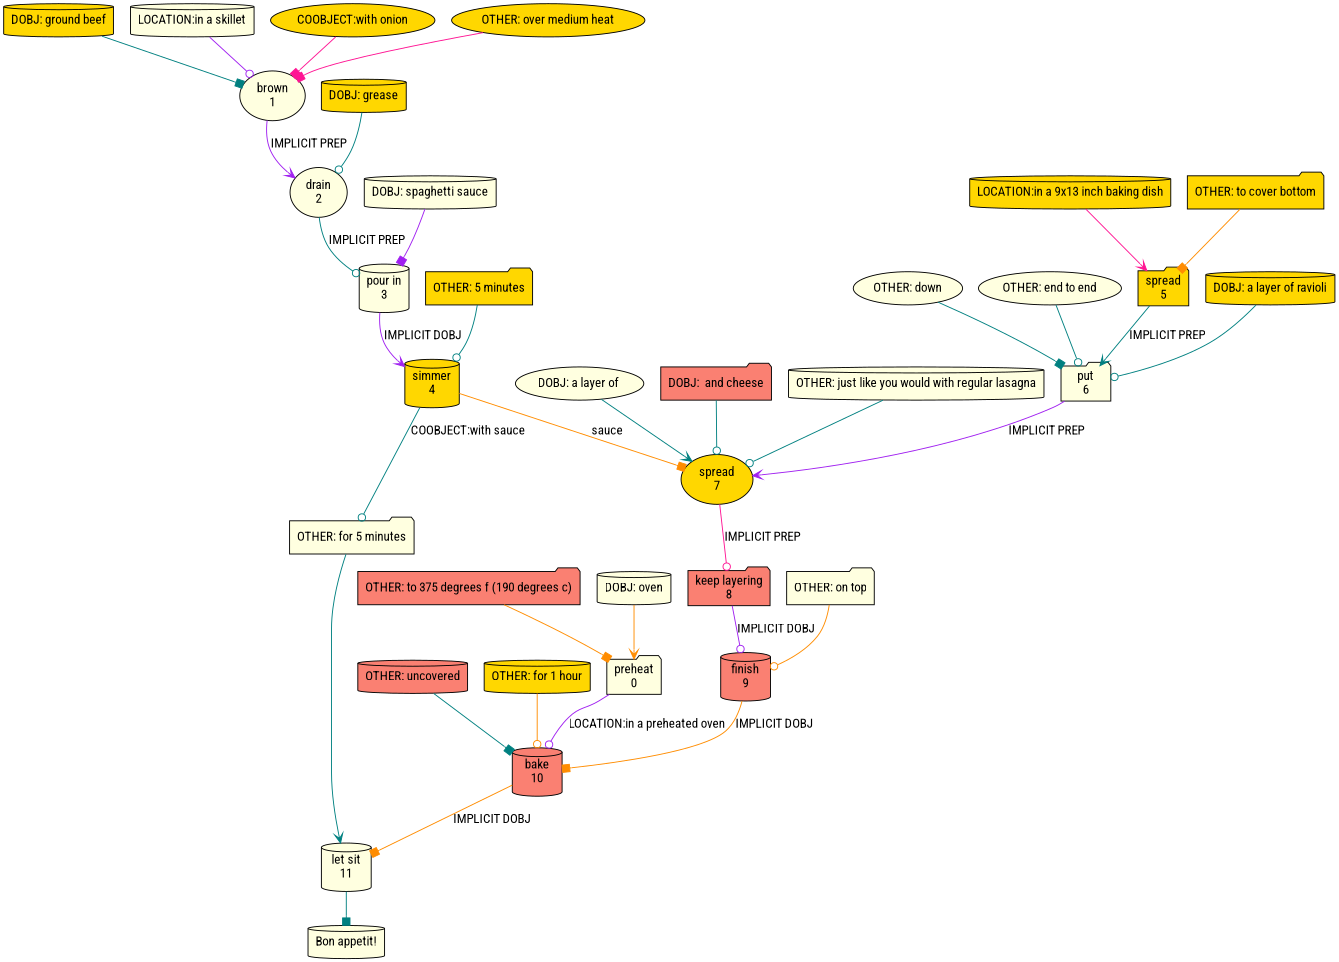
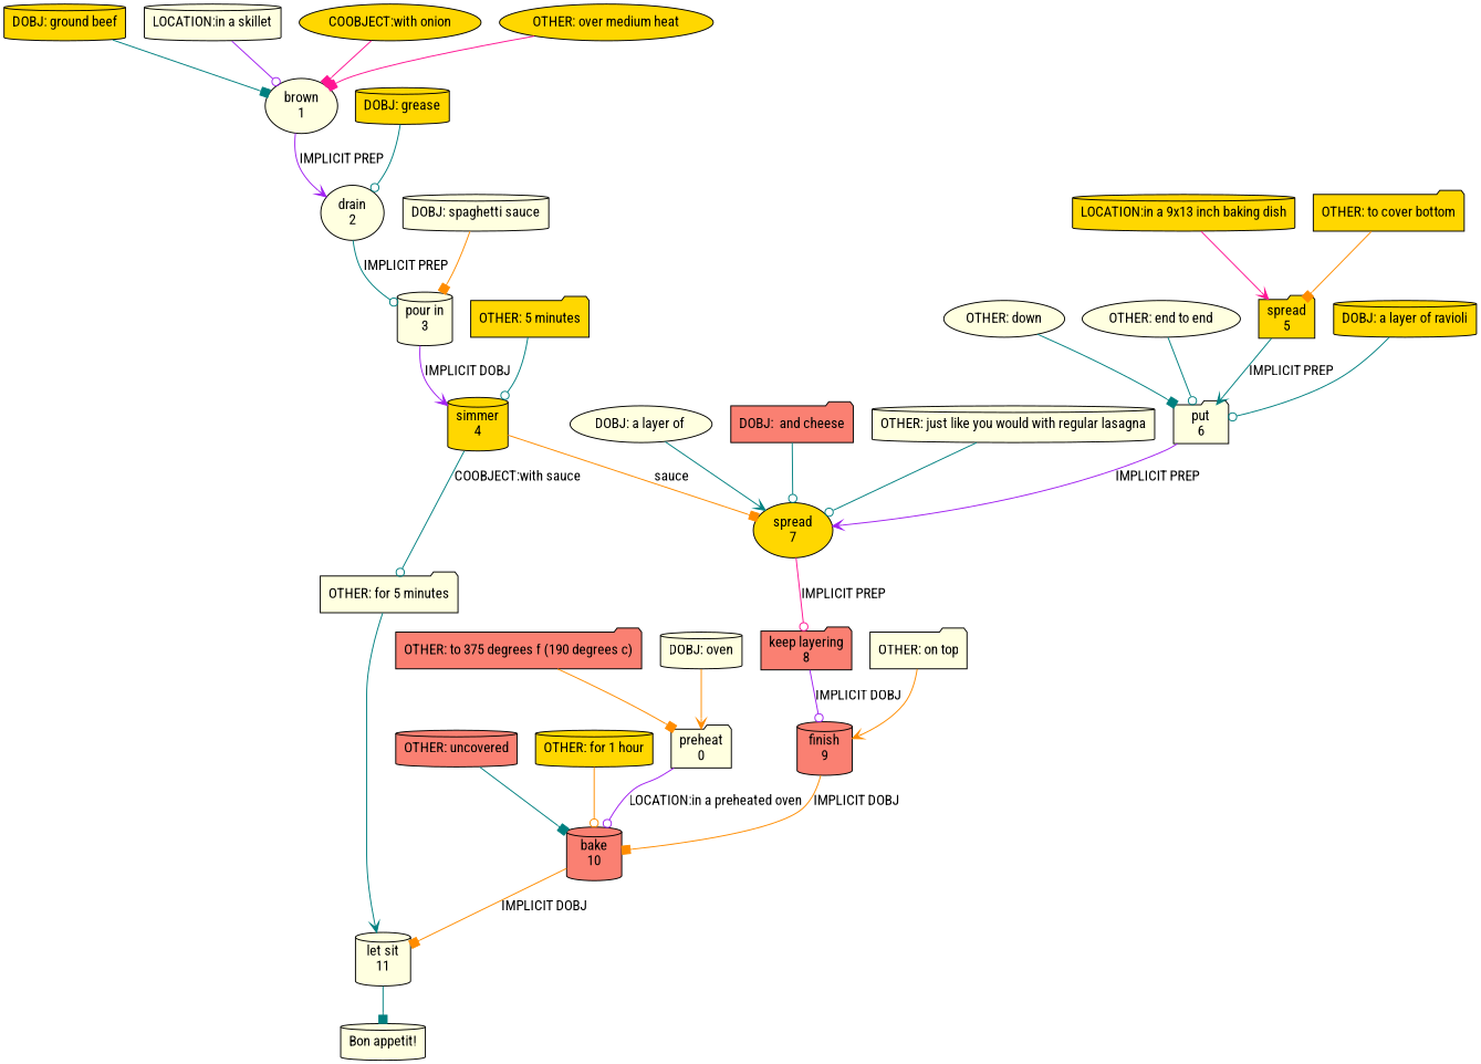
  digraph {
    fontname="Roboto Condensed"
    node [fillcolor=lightyellow fontname="Roboto Condensed" shape=cylinder style=filled]
    edge [arrowhead=odot color=teal fontname="Roboto Condensed"]
    n1 [label="preheat\n0" shape=folder]
    n2 [fillcolor=salmon label="bake\n10"]
    n3 [label="let sit\n11"]
    n4 [label="brown\n1" shape=ellipse]
    n5 [label="drain\n2" shape=ellipse]
    n6 [label="pour in\n3"]
    n7 [fillcolor=gold label="simmer\n4"]
    n8 [fillcolor=gold label="spread\n7" shape=ellipse]
    n9 [label="OTHER: for 5 minutes" shape=folder]
    n10 [fillcolor=salmon label="keep layering\n8" shape=folder]
    n11 [fillcolor=salmon label="finish\n9"]
    n12 [fillcolor=gold label="spread\n5" shape=folder]
    n13 [label="put\n6" shape=folder]
    n14 [label="Bon appetit!"]
    n15 [label="DOBJ: oven"]
    n16 [fillcolor=salmon label="OTHER: to 375 degrees f (190 degrees c)" shape=folder]
    n17 [fillcolor=gold label="DOBJ: ground beef"]
    n18 [label="LOCATION:in a skillet"]
    n19 [fillcolor=gold label="COOBJECT:with onion" shape=ellipse]
    n20 [fillcolor=gold label="OTHER: over medium heat" shape=ellipse]
    n21 [fillcolor=gold label="LOCATION:in a 9x13 inch baking dish"]
    n22 [fillcolor=gold label="OTHER: to cover bottom" shape=folder]
    n23 [fillcolor=gold label="DOBJ: grease"]
    n24 [label="DOBJ: spaghetti sauce"]
    n25 [fillcolor=gold label="OTHER: 5 minutes" shape=folder]
    n26 [fillcolor=gold label="DOBJ: a layer of ravioli"]
    n27 [label="OTHER: down" shape=ellipse]
    n28 [label="OTHER: end to end" shape=ellipse]
    n29 [label="DOBJ: a layer of " shape=ellipse]
    n30 [fillcolor=salmon label="DOBJ:  and cheese" shape=folder]
    n31 [label="OTHER: just like you would with regular lasagna"]
    n32 [label="OTHER: on top" shape=folder]
    n33 [fillcolor=salmon label="OTHER: uncovered"]
    n34 [fillcolor=gold label="OTHER: for 1 hour"]
    n1 -> n2 [color=purple label="LOCATION:in a preheated oven"]
    n2 -> n3 [arrowhead=box color=darkorange label="IMPLICIT DOBJ"]
    n3 -> n14 [arrowhead=box]
    n4 -> n5 [arrowhead=vee color=purple label="IMPLICIT PREP"]
    n5 -> n6 [label="IMPLICIT PREP"]
    n6 -> n7 [arrowhead=vee color=purple label="IMPLICIT DOBJ"]
    n7 -> n8 [arrowhead=box color=darkorange label=sauce]
    n7 -> n9 [label="COOBJECT:with sauce"]
    n8 -> n10 [color=deeppink label="IMPLICIT PREP"]
    n9 -> n3 [arrowhead=vee]
    n10 -> n11 [color=purple label="IMPLICIT DOBJ"]
    n11 -> n2 [arrowhead=box color=darkorange label="IMPLICIT DOBJ"]
    n12 -> n13 [arrowhead=vee label="IMPLICIT PREP"]
    n13 -> n8 [arrowhead=vee color=purple label="IMPLICIT PREP"]
    n15 -> n1 [arrowhead=vee color=darkorange]
    n16 -> n1 [arrowhead=box color=darkorange]
    n17 -> n4 [arrowhead=box]
    n18 -> n4 [color=purple]
    n19 -> n4 [arrowhead=box color=deeppink]
    n20 -> n4 [arrowhead=box color=deeppink]
    n21 -> n12 [arrowhead=vee color=deeppink]
    n22 -> n12 [arrowhead=box color=darkorange]
    n23 -> n5
-   n24 -> n6 [arrowhead=box color=purple]
+   n24 -> n6 [arrowhead=box color=darkorange]
    n25 -> n7
    n26 -> n13
    n27 -> n13 [arrowhead=box]
    n28 -> n13
    n29 -> n8 [arrowhead=vee]
    n30 -> n8
    n31 -> n8
-   n32 -> n11 [color=darkorange]
+   n32 -> n11 [arrowhead=vee color=darkorange]
    n33 -> n2 [arrowhead=box]
    n34 -> n2 [color=darkorange]
  }
